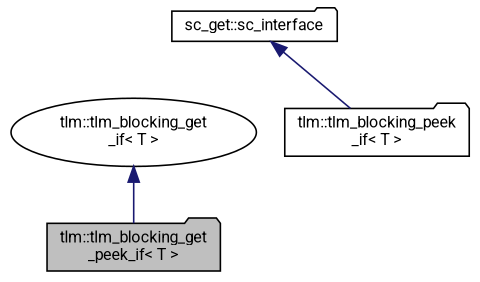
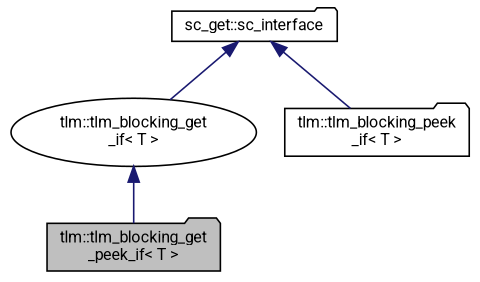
  digraph {
    fontname=Roboto
    node [color=black fillcolor=white fontname=Roboto fontsize=10 shape=folder style=filled]
    edge [color=midnightblue dir=back fontname=Roboto fontsize=10 labelfontname=FreeSans labelfontsize=10 style=solid]
    n1 [fillcolor=grey75 fontcolor=black height=0.2 label="tlm::tlm_blocking_get\l_peek_if\< T \>" width=0.4]
    n2 [height=0.2 label="tlm::tlm_blocking_get\l_if\< T \>" shape=ellipse width=0.4]
    n3 [height=0.2 label="sc_get::sc_interface" width=0.4]
    n4 [height=0.2 label="tlm::tlm_blocking_peek\l_if\< T \>" width=0.4]
    n2 -> n1
+   n3 -> n2
    n3 -> n4
  }
